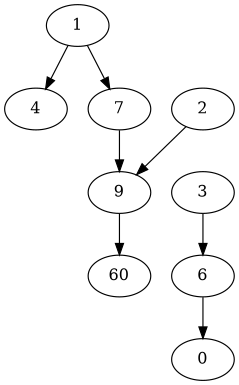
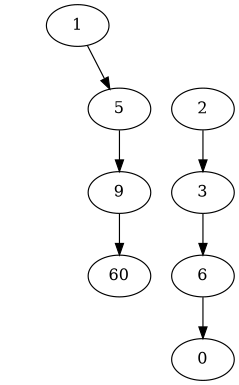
  digraph {
    node [alpha=0.10]
    1 [alpha=0.17]
-   4 [alpha=0.06]
-   7
+   7 [label=5]
    9
    3 [alpha=0.02]
    2 [alpha=0.03]
    6 [alpha=0.00]
    n8 [alpha=0.03 label=0]
    n9 [alpha=0.02 label=60]
-   1 -> 4
    1 -> 7
    7 -> 9
    9 -> n9
    3 -> 6
-   2 -> 9
+   2 -> 3
    6 -> n8
  }
